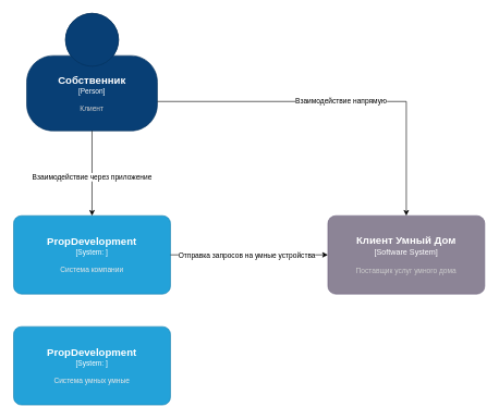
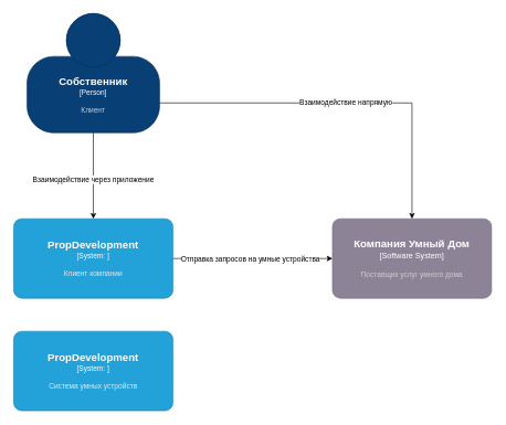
  <mxCell id="0" />
  <mxCell id="1" parent="0" />
  <mxCell id="2" value="&lt;font style=&quot;font-size: 16px&quot;&gt;&lt;b&gt;Собственник&lt;/b&gt;&lt;/font&gt;&lt;div&gt;[Person]&lt;/div&gt;&lt;br&gt;&lt;div&gt;&lt;font style=&quot;font-size: 11px&quot;&gt;&lt;font color=&quot;#cccccc&quot;&gt;Клиент&lt;/font&gt;&lt;/div&gt;" style="html=1;fontSize=11;dashed=0;whiteSpace=wrap;fillColor=#083F75;strokeColor=#06315C;fontColor=#ffffff;shape=mxgraph.c4.person2;align=center;metaEdit=1;points=[[0.5,0,0],[1,0.5,0],[1,0.75,0],[0.75,1,0],[0.5,1,0],[0.25,1,0],[0,0.75,0],[0,0.5,0]];resizable=0;" vertex="1" parent="1"><mxGeometry x="40" y="20" width="200" height="180" as="geometry" /></mxCell>
- <mxCell id="3" value="&lt;font style=&quot;font-size: 16px&quot;&gt;&lt;b&gt;PropDevelopment&lt;/b&gt;&lt;/font&gt;&lt;div&gt;[System: ]&lt;/div&gt;&lt;br&gt;&lt;div&gt;&lt;font style=&quot;font-size: 11px&quot;&gt;&lt;font color=&quot;#E6E6E6&quot;&gt;Система компании&lt;/font&gt;&lt;/div&gt;" style="rounded=1;whiteSpace=wrap;html=1;fontSize=11;labelBackgroundColor=none;fillColor=#23A2D9;fontColor=#ffffff;align=center;arcSize=10;strokeColor=#0E7DAD;metaEdit=1;resizable=0;points=[[0.25,0,0],[0.5,0,0],[0.75,0,0],[1,0.25,0],[1,0.5,0],[1,0.75,0],[0.75,1,0],[0.5,1,0],[0.25,1,0],[0,0.75,0],[0,0.5,0],[0,0.25,0]];" vertex="1" parent="1"><mxGeometry x="20" y="330" width="240" height="120" as="geometry" /></mxCell>
- <mxCell id="4" value="&lt;font style=&quot;font-size: 16px&quot;&gt;&lt;b&gt;Клиент Умный Дом&lt;/b&gt;&lt;/font&gt;&lt;div&gt;[Software System]&lt;/div&gt;&lt;br&gt;&lt;div&gt;&lt;font style=&quot;font-size: 11px&quot;&gt;&lt;font color=&quot;#cccccc&quot;&gt;Поставщик услуг умного дома&lt;/font&gt;&lt;/div&gt;" style="rounded=1;whiteSpace=wrap;html=1;labelBackgroundColor=none;fillColor=#8C8496;fontColor=#ffffff;align=center;arcSize=10;strokeColor=#736782;metaEdit=1;resizable=0;points=[[0.25,0,0],[0.5,0,0],[0.75,0,0],[1,0.25,0],[1,0.5,0],[1,0.75,0],[0.75,1,0],[0.5,1,0],[0.25,1,0],[0,0.75,0],[0,0.5,0],[0,0.25,0]];" vertex="1" parent="1"><mxGeometry x="501" y="330" width="240" height="120" as="geometry" /></mxCell>
+ <mxCell id="3" value="&lt;font style=&quot;font-size: 16px&quot;&gt;&lt;b&gt;PropDevelopment&lt;/b&gt;&lt;/font&gt;&lt;div&gt;[System: ]&lt;/div&gt;&lt;br&gt;&lt;div&gt;&lt;font style=&quot;font-size: 11px&quot;&gt;&lt;font color=&quot;#E6E6E6&quot;&gt;Клиент компании&lt;/font&gt;&lt;/div&gt;" style="rounded=1;whiteSpace=wrap;html=1;fontSize=11;labelBackgroundColor=none;fillColor=#23A2D9;fontColor=#ffffff;align=center;arcSize=10;strokeColor=#0E7DAD;metaEdit=1;resizable=0;points=[[0.25,0,0],[0.5,0,0],[0.75,0,0],[1,0.25,0],[1,0.5,0],[1,0.75,0],[0.75,1,0],[0.5,1,0],[0.25,1,0],[0,0.75,0],[0,0.5,0],[0,0.25,0]];" vertex="1" parent="1"><mxGeometry x="20" y="330" width="240" height="120" as="geometry" /></mxCell>
+ <mxCell id="4" value="&lt;font style=&quot;font-size: 16px&quot;&gt;&lt;b&gt;Компания Умный Дом&lt;/b&gt;&lt;/font&gt;&lt;div&gt;[Software System]&lt;/div&gt;&lt;br&gt;&lt;div&gt;&lt;font style=&quot;font-size: 11px&quot;&gt;&lt;font color=&quot;#cccccc&quot;&gt;Поставщик услуг умного дома&lt;/font&gt;&lt;/div&gt;" style="rounded=1;whiteSpace=wrap;html=1;labelBackgroundColor=none;fillColor=#8C8496;fontColor=#ffffff;align=center;arcSize=10;strokeColor=#736782;metaEdit=1;resizable=0;points=[[0.25,0,0],[0.5,0,0],[0.75,0,0],[1,0.25,0],[1,0.5,0],[1,0.75,0],[0.75,1,0],[0.5,1,0],[0.25,1,0],[0,0.75,0],[0,0.5,0],[0,0.25,0]];" vertex="1" parent="1"><mxGeometry x="501" y="330" width="240" height="120" as="geometry" /></mxCell>
  <mxCell id="5" style="edgeStyle=orthogonalEdgeStyle;rounded=0;orthogonalLoop=1;jettySize=auto;html=1;exitX=0.5;exitY=1;exitDx=0;exitDy=0;exitPerimeter=0;entryX=0.5;entryY=0;entryDx=0;entryDy=0;entryPerimeter=0;" edge="1" parent="1" source="2" target="3"><mxGeometry relative="1" as="geometry" /></mxCell>
  <mxCell id="6" value="Взаимодействие через приложение" style="edgeLabel;html=1;align=center;verticalAlign=middle;resizable=0;points=[];" vertex="1" connectable="0" parent="5"><mxGeometry x="0.067" y="-1" relative="1" as="geometry"><mxPoint y="1" as="offset" /></mxGeometry></mxCell>
  <mxCell id="7" style="edgeStyle=orthogonalEdgeStyle;rounded=0;orthogonalLoop=1;jettySize=auto;html=1;exitX=1;exitY=0.75;exitDx=0;exitDy=0;exitPerimeter=0;entryX=0.5;entryY=0;entryDx=0;entryDy=0;entryPerimeter=0;" edge="1" parent="1" source="2" target="4"><mxGeometry relative="1" as="geometry" /></mxCell>
  <mxCell id="8" value="Взаимодействие напрямую" style="edgeLabel;html=1;align=center;verticalAlign=middle;resizable=0;points=[];" vertex="1" connectable="0" parent="7"><mxGeometry x="0.008" y="2" relative="1" as="geometry"><mxPoint as="offset" /></mxGeometry></mxCell>
- <mxCell id="9" value="&lt;font style=&quot;font-size: 16px&quot;&gt;&lt;b&gt;PropDevelopment&lt;/b&gt;&lt;/font&gt;&lt;div&gt;[System: ]&lt;/div&gt;&lt;br&gt;&lt;div&gt;&lt;font style=&quot;font-size: 11px&quot;&gt;&lt;font color=&quot;#E6E6E6&quot;&gt;Система умных умные&lt;/font&gt;&lt;/div&gt;" style="rounded=1;whiteSpace=wrap;html=1;fontSize=11;labelBackgroundColor=none;fillColor=#23A2D9;fontColor=#ffffff;align=center;arcSize=10;strokeColor=#0E7DAD;metaEdit=1;resizable=0;points=[[0.25,0,0],[0.5,0,0],[0.75,0,0],[1,0.25,0],[1,0.5,0],[1,0.75,0],[0.75,1,0],[0.5,1,0],[0.25,1,0],[0,0.75,0],[0,0.5,0],[0,0.25,0]];" vertex="1" parent="1"><mxGeometry x="20" y="500" width="240" height="120" as="geometry" /></mxCell>
+ <mxCell id="9" value="&lt;font style=&quot;font-size: 16px&quot;&gt;&lt;b&gt;PropDevelopment&lt;/b&gt;&lt;/font&gt;&lt;div&gt;[System: ]&lt;/div&gt;&lt;br&gt;&lt;div&gt;&lt;font style=&quot;font-size: 11px&quot;&gt;&lt;font color=&quot;#E6E6E6&quot;&gt;Система умных устройств&lt;/font&gt;&lt;/div&gt;" style="rounded=1;whiteSpace=wrap;html=1;fontSize=11;labelBackgroundColor=none;fillColor=#23A2D9;fontColor=#ffffff;align=center;arcSize=10;strokeColor=#0E7DAD;metaEdit=1;resizable=0;points=[[0.25,0,0],[0.5,0,0],[0.75,0,0],[1,0.25,0],[1,0.5,0],[1,0.75,0],[0.75,1,0],[0.5,1,0],[0.25,1,0],[0,0.75,0],[0,0.5,0],[0,0.25,0]];" vertex="1" parent="1"><mxGeometry x="20" y="500" width="240" height="120" as="geometry" /></mxCell>
  <mxCell id="10" style="edgeStyle=orthogonalEdgeStyle;rounded=0;orthogonalLoop=1;jettySize=auto;html=1;exitX=1;exitY=0.5;exitDx=0;exitDy=0;exitPerimeter=0;entryX=0;entryY=0.5;entryDx=0;entryDy=0;entryPerimeter=0;" edge="1" parent="1" source="3" target="4"><mxGeometry relative="1" as="geometry" /></mxCell>
  <mxCell id="11" value="Отправка запросов на умные устройства" style="edgeLabel;html=1;align=center;verticalAlign=middle;resizable=0;points=[];" vertex="1" connectable="0" parent="10"><mxGeometry x="-0.034" y="-1" relative="1" as="geometry"><mxPoint as="offset" /></mxGeometry></mxCell>
